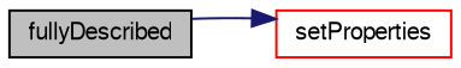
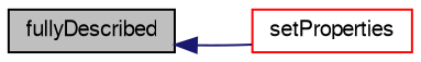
  digraph {
    rankdir=LR
    node [fontname=FreeSans fontsize=10 shape=record]
    n1 [color=black fillcolor=grey75 fontcolor=black height=0.2 label=fullyDescribed style=filled width=0.4]
    n2 [color=red height=0.2 label=setProperties width=0.4]
-   n2 -> n1 [color=midnightblue dir=back fontname=FreeSans fontsize=10 labelfontname=FreeSans labelfontsize=10 style=solid]
+   n1 -> n2 [color=midnightblue dir=back fontname=FreeSans fontsize=10 labelfontname=FreeSans labelfontsize=10 style=solid]
  }
